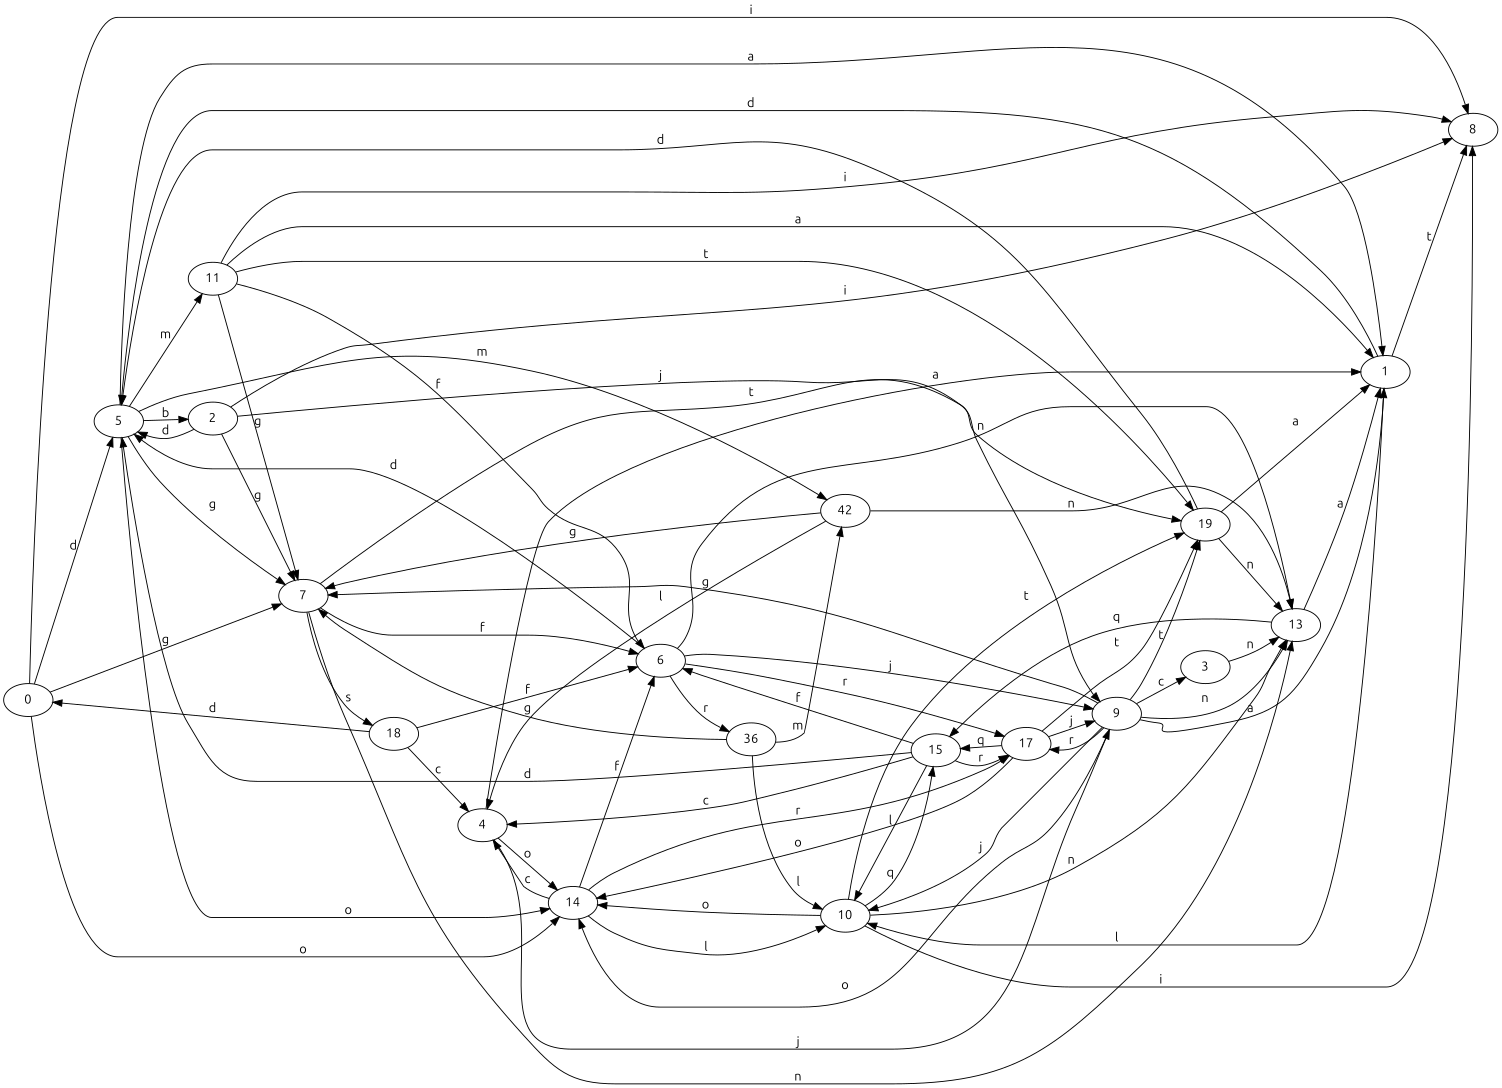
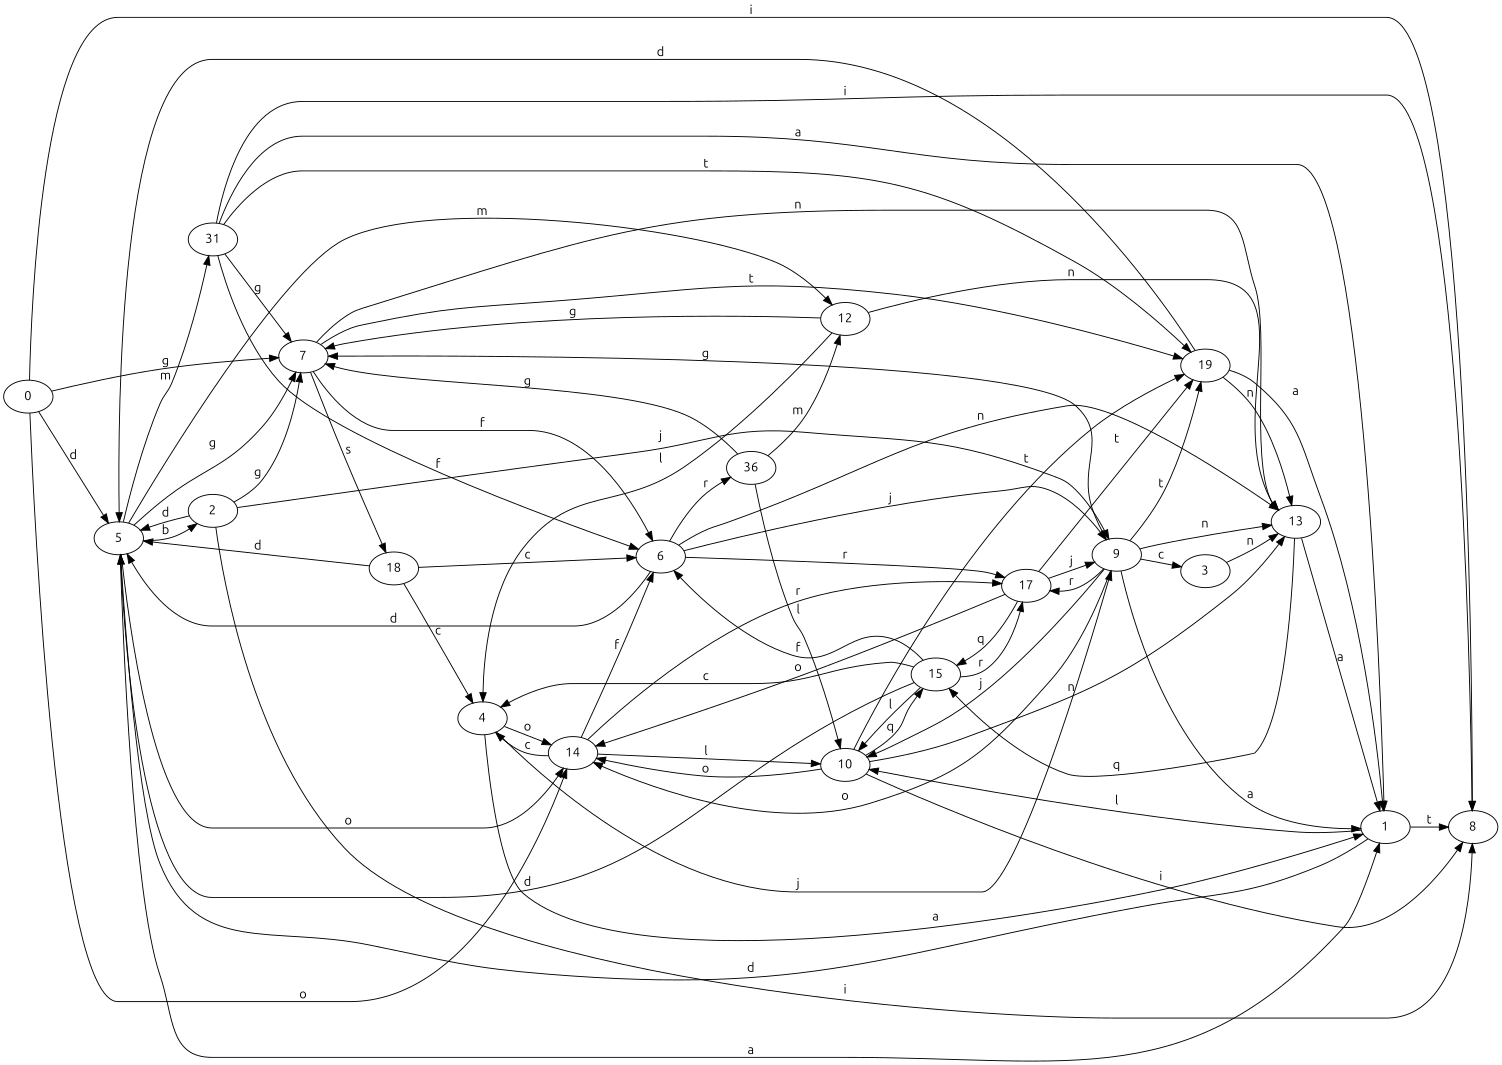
  strict digraph {
    fontname=Ubuntu
    rankdir=LR
    node [fontname=Ubuntu]
    edge [fontname=Ubuntu]
    0
    5
    7
    8
    14
    1
    2
-   11
-   12 [label=42]
+   11 [label=31]
+   12
    18
    13
    6
    19
    10
    4
    17
    15
    9
    3
    n20 [label=36]
    0 -> 5 [label=d]
    0 -> 7 [label=g]
    0 -> 8 [label=i]
    0 -> 14 [label=o]
    5 -> 7 [label=g]
    5 -> 14 [label=o]
    5 -> 1 [label=a]
    5 -> 2 [label=b]
    5 -> 11 [label=m]
    5 -> 12 [label=m]
    7 -> 18 [label=s]
    7 -> 13 [label=n]
    7 -> 6 [label=f]
    7 -> 19 [label=t]
    14 -> 6 [label=f]
    14 -> 10 [label=l]
    14 -> 4 [label=c]
    14 -> 17 [label=r]
    1 -> 5 [label=d]
    1 -> 8 [label=t]
    1 -> 10 [label=l]
    2 -> 5 [label=d]
    2 -> 7 [label=g]
    2 -> 8 [label=i]
    2 -> 9 [label=j]
    11 -> 7 [label=g]
    11 -> 8 [label=i]
    11 -> 1 [label=a]
    11 -> 6 [label=f]
    11 -> 19 [label=t]
    12 -> 7 [label=g]
    12 -> 13 [label=n]
    12 -> 4 [label=l]
-   18 -> 0 [label=d]
-   18 -> 6 [label=f]
+   18 -> 5 [label=d]
+   18 -> 6 [label=c]
    18 -> 4 [label=c]
    13 -> 1 [label=a]
    13 -> 15 [label=q]
    6 -> 5 [label=d]
    6 -> 13 [label=n]
    6 -> 17 [label=r]
    6 -> 9 [label=j]
    6 -> n20 [label=r]
    19 -> 5 [label=d]
    19 -> 1 [label=a]
    19 -> 13 [label=n]
    10 -> 8 [label=i]
    10 -> 14 [label=o]
    10 -> 13 [label=n]
    10 -> 19 [label=t]
    10 -> 15 [label=q]
    4 -> 14 [label=o]
    4 -> 1 [label=a]
    4 -> 9 [label=j]
    17 -> 14 [label=o]
    17 -> 19 [label=t]
    17 -> 15 [label=q]
    17 -> 9 [label=j]
    15 -> 5 [label=d]
    15 -> 6 [label=f]
    15 -> 10 [label=l]
    15 -> 4 [label=c]
    15 -> 17 [label=r]
    9 -> 7 [label=g]
    9 -> 14 [label=o]
    9 -> 1 [label=a]
    9 -> 13 [label=n]
    9 -> 19 [label=t]
    9 -> 10 [label=j]
    9 -> 17 [label=r]
    9 -> 3 [label=c]
    3 -> 13 [label=n]
    n20 -> 7 [label=g]
    n20 -> 12 [label=m]
    n20 -> 10 [label=l]
  }
